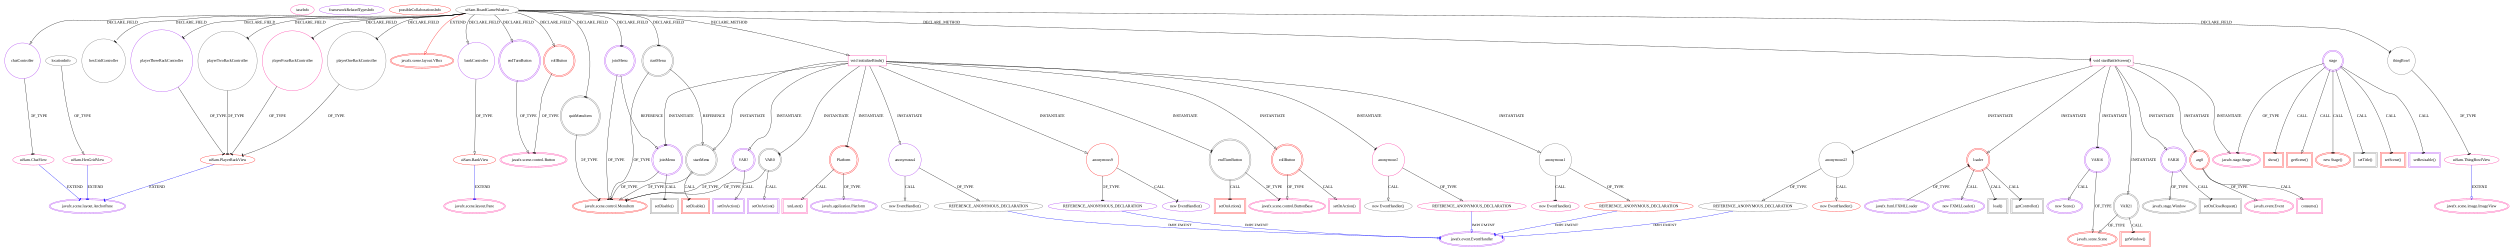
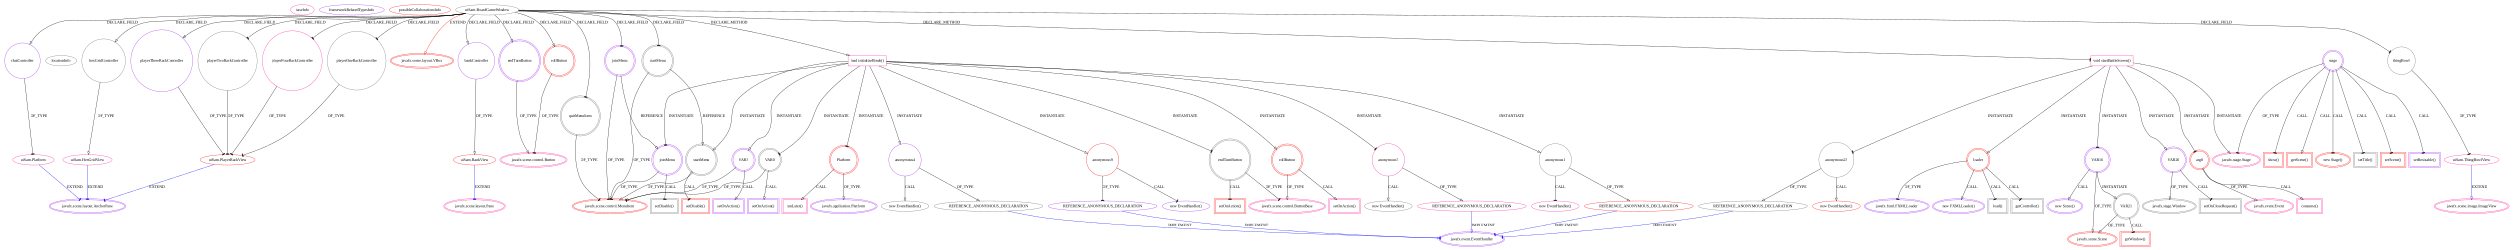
  digraph {
    fontname="Liberation Serif"
    node [color=gray40 fontname="Liberation Serif" isFrameworkType=true vertexType=VARIABLE_EXPRESION peripheries=2]
    edge [arrowhead=tee fontname="Liberation Serif"]
    baseInfo [category=extension_graph color=deeppink graphId=3922 isAnonymous=false possibleRelation=true isFrameworkType="" vertexType="" peripheries=""]
    frameworkRelatedTypesInfo [0="javafx.scene.layout.VBox" color=purple isFrameworkType="" vertexType="" peripheries=""]
    possibleCollaborationsInfo [0="3922~FIELD_DECLARATION-FIELD_DECLARATION-FIELD_DECLARATION-FIELD_DECLARATION-~javafx.scene.layout.VBox ~javafx.scene.layout.AnchorPane ~false~false" 1="3922~FIELD_DECLARATION-~javafx.scene.layout.VBox ~javafx.scene.layout.Pane ~false~false" 2="3922~FIELD_DECLARATION-~javafx.scene.layout.VBox ~javafx.scene.image.ImageView ~false~false" 3="3922~FIELD_DECLARATION-~javafx.scene.layout.VBox ~javafx.scene.layout.AnchorPane ~false~false" 4="3922~CLIENT_METHOD_DECLARATION-INSTANTIATION-~javafx.scene.layout.VBox ~javafx.event.EventHandler ~false~true" color=red isFrameworkType="" vertexType="" peripheries=""]
    locationInfo [contextSignature=BoardGameWindow filePath="/prashker-KingsSGF/KingsSGF-master/src/uiSam/BoardGameWindow.java" graphId=3922 projectName="prashker-KingsSGF" isFrameworkType="" vertexType="" peripheries=""]
    n5 [isFrameworkType=false label="uiSam.BoardGameWindow" vertexType=ROOT_CLIENT_CLASS_DECLARATION peripheries=""]
    n6 [color=red label="javafx.scene.layout.VBox" vertexType=FRAMEWORK_CLASS_TYPE]
    n7 [color=purple isFrameworkType=false label=bankController shape=circle vertexType=FIELD_DECLARATION peripheries=""]
    n8 [color=purple isFrameworkType=false label=chatController shape=circle vertexType=FIELD_DECLARATION peripheries=""]
    n9 [color=purple label=endTurnButton shape=circle vertexType=FIELD_DECLARATION]
    n10 [isFrameworkType=false label=hexGridController shape=circle vertexType=FIELD_DECLARATION peripheries=""]
    n11 [color=purple label=joinMenu shape=circle vertexType=FIELD_DECLARATION]
    n12 [color=deeppink isFrameworkType=false label=playerFourRackController shape=circle vertexType=FIELD_DECLARATION peripheries=""]
    n13 [isFrameworkType=false label=playerOneRackController shape=circle vertexType=FIELD_DECLARATION peripheries=""]
    n14 [color=purple isFrameworkType=false label=playerThreeRackController shape=circle vertexType=FIELD_DECLARATION peripheries=""]
    n15 [isFrameworkType=false label=playerTwoRackController shape=circle vertexType=FIELD_DECLARATION peripheries=""]
    n16 [label=quitMenuItem shape=circle vertexType=FIELD_DECLARATION]
    n17 [color=red label=rollButton shape=circle vertexType=FIELD_DECLARATION]
    n18 [label=startMenu shape=circle vertexType=FIELD_DECLARATION]
    n19 [isFrameworkType=false label=thingBowl shape=circle vertexType=FIELD_DECLARATION peripheries=""]
-   n20 [color=deeppink isFrameworkType=false label="void initializeBinds()" shape=box vertexType=CLIENT_METHOD_DECLARATION peripheries=""]
+   n20 [color=deeppink isFrameworkType=false label="load initializeBinds()" shape=box vertexType=CLIENT_METHOD_DECLARATION peripheries=""]
    n21 [color=deeppink isFrameworkType=false label="void startBattleScreen()" shape=box vertexType=CLIENT_METHOD_DECLARATION peripheries=""]
    n22 [color=red isFrameworkType=false label="uiSam.BankView" vertexType=REFERENCE_CLIENT_CLASS_DECLARATION peripheries=""]
-   n23 [color=deeppink isFrameworkType=false label="uiSam.ChatView" vertexType=REFERENCE_CLIENT_CLASS_DECLARATION peripheries=""]
+   n23 [color=deeppink isFrameworkType=false label="uiSam.Platform" vertexType=REFERENCE_CLIENT_CLASS_DECLARATION peripheries=""]
    n24 [color=deeppink label="javafx.scene.control.Button" vertexType=FRAMEWORK_CLASS_TYPE]
    n25 [color=deeppink isFrameworkType=false label="uiSam.HexGridView" vertexType=REFERENCE_CLIENT_CLASS_DECLARATION peripheries=""]
    n26 [color=red label="javafx.scene.control.MenuItem" vertexType=FRAMEWORK_CLASS_TYPE]
    n27 [color=purple label=joinMenu shape=circle]
    n28 [color=red isFrameworkType=false label="uiSam.PlayerRackView" vertexType=REFERENCE_CLIENT_CLASS_DECLARATION peripheries=""]
    n29 [label=startMenu shape=circle]
    n30 [color=deeppink isFrameworkType=false label="uiSam.ThingBowlView" vertexType=REFERENCE_CLIENT_CLASS_DECLARATION peripheries=""]
    n31 [label=VAR0 shape=circle]
    n32 [isFrameworkType=false label=anonymous1 shape=circle peripheries=""]
    n33 [color=purple label=VAR3 shape=circle]
    n34 [color=purple isFrameworkType=false label=anonymous4 shape=circle peripheries=""]
    n35 [label=endTurnButton shape=circle]
    n36 [color=deeppink isFrameworkType=false label=anonymous7 shape=circle peripheries=""]
    n37 [color=red label=rollButton shape=circle]
    n38 [color=red isFrameworkType=false label=anonymous9 shape=circle peripheries=""]
    n39 [color=red label=Platform shape=circle]
    n40 [color=red label=loader shape=circle]
    n41 [color=purple label=VAR16 shape=circle]
    n42 [color=purple label=VAR20 shape=circle]
    n43 [label=VAR21 shape=circle]
    n44 [isFrameworkType=false label=anonymous23 shape=circle peripheries=""]
    n45 [color=red label=arg0 shape=circle]
    n46 [color=deeppink label="javafx.stage.Stage" vertexType=FRAMEWORK_CLASS_TYPE]
    n47 [color=deeppink label="javafx.scene.layout.Pane" vertexType=FRAMEWORK_CLASS_TYPE]
    n48 [color=purple label="javafx.scene.layout.AnchorPane" vertexType=FRAMEWORK_CLASS_TYPE]
    n49 [label="setDisable()" shape=box vertexType=INSIDE_CALL]
    n50 [color=red label="setDisable()" shape=box vertexType=INSIDE_CALL]
    n51 [color=deeppink label="javafx.scene.image.ImageView" vertexType=FRAMEWORK_CLASS_TYPE]
    n52 [color=purple label="setOnAction()" shape=box vertexType=INSIDE_CALL]
    n53 [color=red isFrameworkType=false label=REFERENCE_ANONYMOUS_DECLARATION vertexType=REFERENCE_ANONYMOUS_DECLARATION peripheries=""]
    n54 [color=deeppink isFrameworkType=false label="new EventHandler()" vertexType=CONSTRUCTOR_CALL peripheries=""]
    n55 [color=purple label="setOnAction()" shape=box vertexType=INSIDE_CALL]
    n56 [isFrameworkType=false label=REFERENCE_ANONYMOUS_DECLARATION vertexType=REFERENCE_ANONYMOUS_DECLARATION peripheries=""]
    n57 [isFrameworkType=false label="new EventHandler()" vertexType=CONSTRUCTOR_CALL peripheries=""]
    n58 [color=deeppink label="javafx.scene.control.ButtonBase" vertexType=FRAMEWORK_CLASS_TYPE]
    n59 [color=red label="setOnAction()" shape=box vertexType=INSIDE_CALL]
    n60 [color=deeppink isFrameworkType=false label=REFERENCE_ANONYMOUS_DECLARATION vertexType=REFERENCE_ANONYMOUS_DECLARATION peripheries=""]
    n61 [isFrameworkType=false label="new EventHandler()" vertexType=CONSTRUCTOR_CALL peripheries=""]
    n62 [color=deeppink label="setOnAction()" shape=box vertexType=INSIDE_CALL]
    n63 [color=purple isFrameworkType=false label=REFERENCE_ANONYMOUS_DECLARATION vertexType=REFERENCE_ANONYMOUS_DECLARATION peripheries=""]
    n64 [color=purple isFrameworkType=false label="new EventHandler()" vertexType=CONSTRUCTOR_CALL peripheries=""]
    n65 [color=purple label="javafx.application.Platform" vertexType=FRAMEWORK_CLASS_TYPE]
    n66 [color=deeppink label="runLater()" shape=box vertexType=INSIDE_CALL]
    n67 [color=purple label="javafx.event.EventHandler" vertexType=FRAMEWORK_INTERFACE_TYPE]
    n68 [color=purple label="javafx.fxml.FXMLLoader" vertexType=FRAMEWORK_CLASS_TYPE]
    n69 [color=purple label="new FXMLLoader()" vertexType=CONSTRUCTOR_CALL]
    n70 [label="load()" shape=box vertexType=INSIDE_CALL]
    n71 [label="getController()" shape=box vertexType=INSIDE_CALL]
    n72 [color=purple label=stage shape=circle]
    n73 [color=red label="new Stage()" vertexType=CONSTRUCTOR_CALL]
    n74 [label="setTitle()" shape=box vertexType=INSIDE_CALL]
    n75 [color=red label="setScene()" shape=box vertexType=INSIDE_CALL]
    n76 [color=purple label="setResizable()" shape=box vertexType=INSIDE_CALL]
    n77 [color=red label="show()" shape=box vertexType=INSIDE_CALL]
    n78 [color=red label="getScene()" shape=box vertexType=INSIDE_CALL]
    n79 [color=red label="javafx.scene.Scene" vertexType=FRAMEWORK_CLASS_TYPE]
    n80 [color=purple label="new Scene()" vertexType=CONSTRUCTOR_CALL]
    n81 [label="javafx.stage.Window" vertexType=FRAMEWORK_CLASS_TYPE]
    n82 [label="setOnCloseRequest()" shape=box vertexType=INSIDE_CALL]
    n83 [color=red label="getWindow()" shape=box vertexType=INSIDE_CALL]
    n84 [isFrameworkType=false label=REFERENCE_ANONYMOUS_DECLARATION vertexType=REFERENCE_ANONYMOUS_DECLARATION peripheries=""]
    n85 [color=red isFrameworkType=false label="new EventHandler()" vertexType=CONSTRUCTOR_CALL peripheries=""]
    n86 [color=deeppink label="javafx.event.Event" vertexType=FRAMEWORK_CLASS_TYPE]
    n87 [color=deeppink label="consume()" shape=box vertexType=INSIDE_CALL]
    n5 -> n6 [arrowhead=onormal color=red label=EXTEND]
    n5 -> n7 [arrowhead=onormal label=DECLARE_FIELD]
    n5 -> n8 [arrowhead=onormal label=DECLARE_FIELD]
    n5 -> n9 [arrowhead=onormal label=DECLARE_FIELD]
-   n5 -> n10 [label=DECLARE_FIELD]
+   n5 -> n10 [arrowhead=onormal label=DECLARE_FIELD]
    n5 -> n11 [label=DECLARE_FIELD]
    n5 -> n12 [label=DECLARE_FIELD]
    n5 -> n13 [label=DECLARE_FIELD]
-   n5 -> n14 [label=DECLARE_FIELD]
+   n5 -> n14 [arrowhead=onormal label=DECLARE_FIELD]
    n5 -> n15 [label=DECLARE_FIELD]
    n5 -> n16 [label=DECLARE_FIELD]
    n5 -> n17 [arrowhead=onormal label=DECLARE_FIELD]
    n5 -> n18 [label=DECLARE_FIELD]
    n5 -> n19 [label=DECLARE_FIELD]
    n5 -> n20 [arrowhead=onormal label=DECLARE_METHOD]
    n5 -> n21 [label=DECLARE_METHOD]
    n7 -> n22 [arrowhead=onormal label=OF_TYPE]
    n8 -> n23 [label=OF_TYPE]
    n9 -> n24 [arrowhead=onormal label=OF_TYPE]
-   locationInfo -> n25 [arrowhead=onormal label=OF_TYPE]
+   n10 -> n25 [arrowhead=onormal label=OF_TYPE]
    n11 -> n26 [label=OF_TYPE]
    n11 -> n27 [arrowhead=onormal label=REFERENCE]
    n12 -> n28 [label=OF_TYPE]
    n13 -> n28 [label=OF_TYPE]
    n14 -> n28 [label=OF_TYPE]
    n15 -> n28 [label=OF_TYPE]
    n16 -> n26 [label=OF_TYPE]
    n17 -> n24 [label=OF_TYPE]
    n18 -> n26 [arrowhead=onormal label=OF_TYPE]
    n18 -> n29 [arrowhead=onormal label=REFERENCE]
    n19 -> n30 [label=OF_TYPE]
    n20 -> n27 [label=INSTANTIATE]
    n20 -> n29 [arrowhead=onormal label=INSTANTIATE]
    n20 -> n31 [label=INSTANTIATE]
    n20 -> n32 [arrowhead=onormal label=INSTANTIATE]
    n20 -> n33 [arrowhead=onormal label=INSTANTIATE]
    n20 -> n34 [arrowhead=onormal label=INSTANTIATE]
    n20 -> n35 [label=INSTANTIATE]
    n20 -> n36 [label=INSTANTIATE]
    n20 -> n37 [arrowhead=onormal label=INSTANTIATE]
    n20 -> n38 [arrowhead=onormal label=INSTANTIATE]
    n20 -> n39 [label=INSTANTIATE]
    n21 -> n40 [arrowhead=onormal label=INSTANTIATE]
    n21 -> n41 [label=INSTANTIATE]
    n21 -> n42 [arrowhead=onormal label=INSTANTIATE]
-   n21 -> n43 [arrowhead=onormal label=INSTANTIATE]
+   n41 -> n43 [arrowhead=onormal label=INSTANTIATE]
    n21 -> n44 [label=INSTANTIATE]
    n21 -> n45 [label=INSTANTIATE]
    n21 -> n46 [arrowhead=onormal label=INSTANTIATE]
    n22 -> n47 [color=blue label=EXTEND]
    n23 -> n48 [color=blue label=EXTEND]
    n25 -> n48 [color=blue label=EXTEND]
    n27 -> n26 [label=OF_TYPE]
    n27 -> n49 [label=CALL]
    n28 -> n48 [color=blue label=EXTEND]
    n29 -> n26 [arrowhead=onormal label=OF_TYPE]
    n29 -> n50 [label=CALL]
    n30 -> n51 [arrowhead=onormal color=blue label=EXTEND]
    n31 -> n26 [arrowhead=onormal label=OF_TYPE]
    n31 -> n52 [arrowhead=onormal label=CALL]
    n32 -> n53 [arrowhead=onormal label=OF_TYPE]
    n32 -> n54 [label=CALL]
    n33 -> n26 [label=OF_TYPE]
    n33 -> n55 [arrowhead=onormal label=CALL]
    n34 -> n56 [arrowhead=onormal label=OF_TYPE]
    n34 -> n57 [arrowhead=onormal label=CALL]
    n35 -> n58 [label=OF_TYPE]
    n35 -> n59 [label=CALL]
    n36 -> n60 [arrowhead=onormal label=OF_TYPE]
    n36 -> n61 [arrowhead=onormal label=CALL]
    n37 -> n58 [arrowhead=onormal label=OF_TYPE]
    n37 -> n62 [arrowhead=onormal label=CALL]
    n38 -> n63 [label=OF_TYPE]
    n38 -> n64 [label=CALL]
    n39 -> n65 [arrowhead=onormal label=OF_TYPE]
    n39 -> n66 [arrowhead=onormal label=CALL]
-   n68 -> n40 [label=OF_TYPE]
+   n40 -> n68 [label=OF_TYPE]
    n40 -> n69 [arrowhead=onormal label=CALL]
    n40 -> n70 [label=CALL]
    n40 -> n71 [label=CALL]
    n41 -> n79 [arrowhead=onormal label=OF_TYPE]
    n41 -> n80 [arrowhead=onormal label=CALL]
    n42 -> n81 [arrowhead=onormal label=OF_TYPE]
    n42 -> n82 [label=CALL]
    n43 -> n79 [arrowhead=onormal label=OF_TYPE]
    n43 -> n83 [label=CALL]
    n44 -> n84 [arrowhead=onormal label=OF_TYPE]
    n44 -> n85 [arrowhead=onormal label=CALL]
    n45 -> n86 [arrowhead=onormal label=OF_TYPE]
    n45 -> n87 [arrowhead=onormal label=CALL]
    n53 -> n67 [color=blue label=IMPLEMENT]
    n56 -> n67 [color=blue label=IMPLEMENT]
    n60 -> n67 [arrowhead=onormal color=blue label=IMPLEMENT]
    n63 -> n67 [arrowhead=onormal color=blue label=IMPLEMENT]
    n72 -> n46 [label=OF_TYPE]
    n72 -> n73 [label=CALL]
    n72 -> n74 [label=CALL]
    n72 -> n75 [label=CALL]
    n72 -> n76 [label=CALL]
    n72 -> n77 [label=CALL]
    n72 -> n78 [arrowhead=onormal label=CALL]
    n84 -> n67 [color=blue label=IMPLEMENT]
  }
